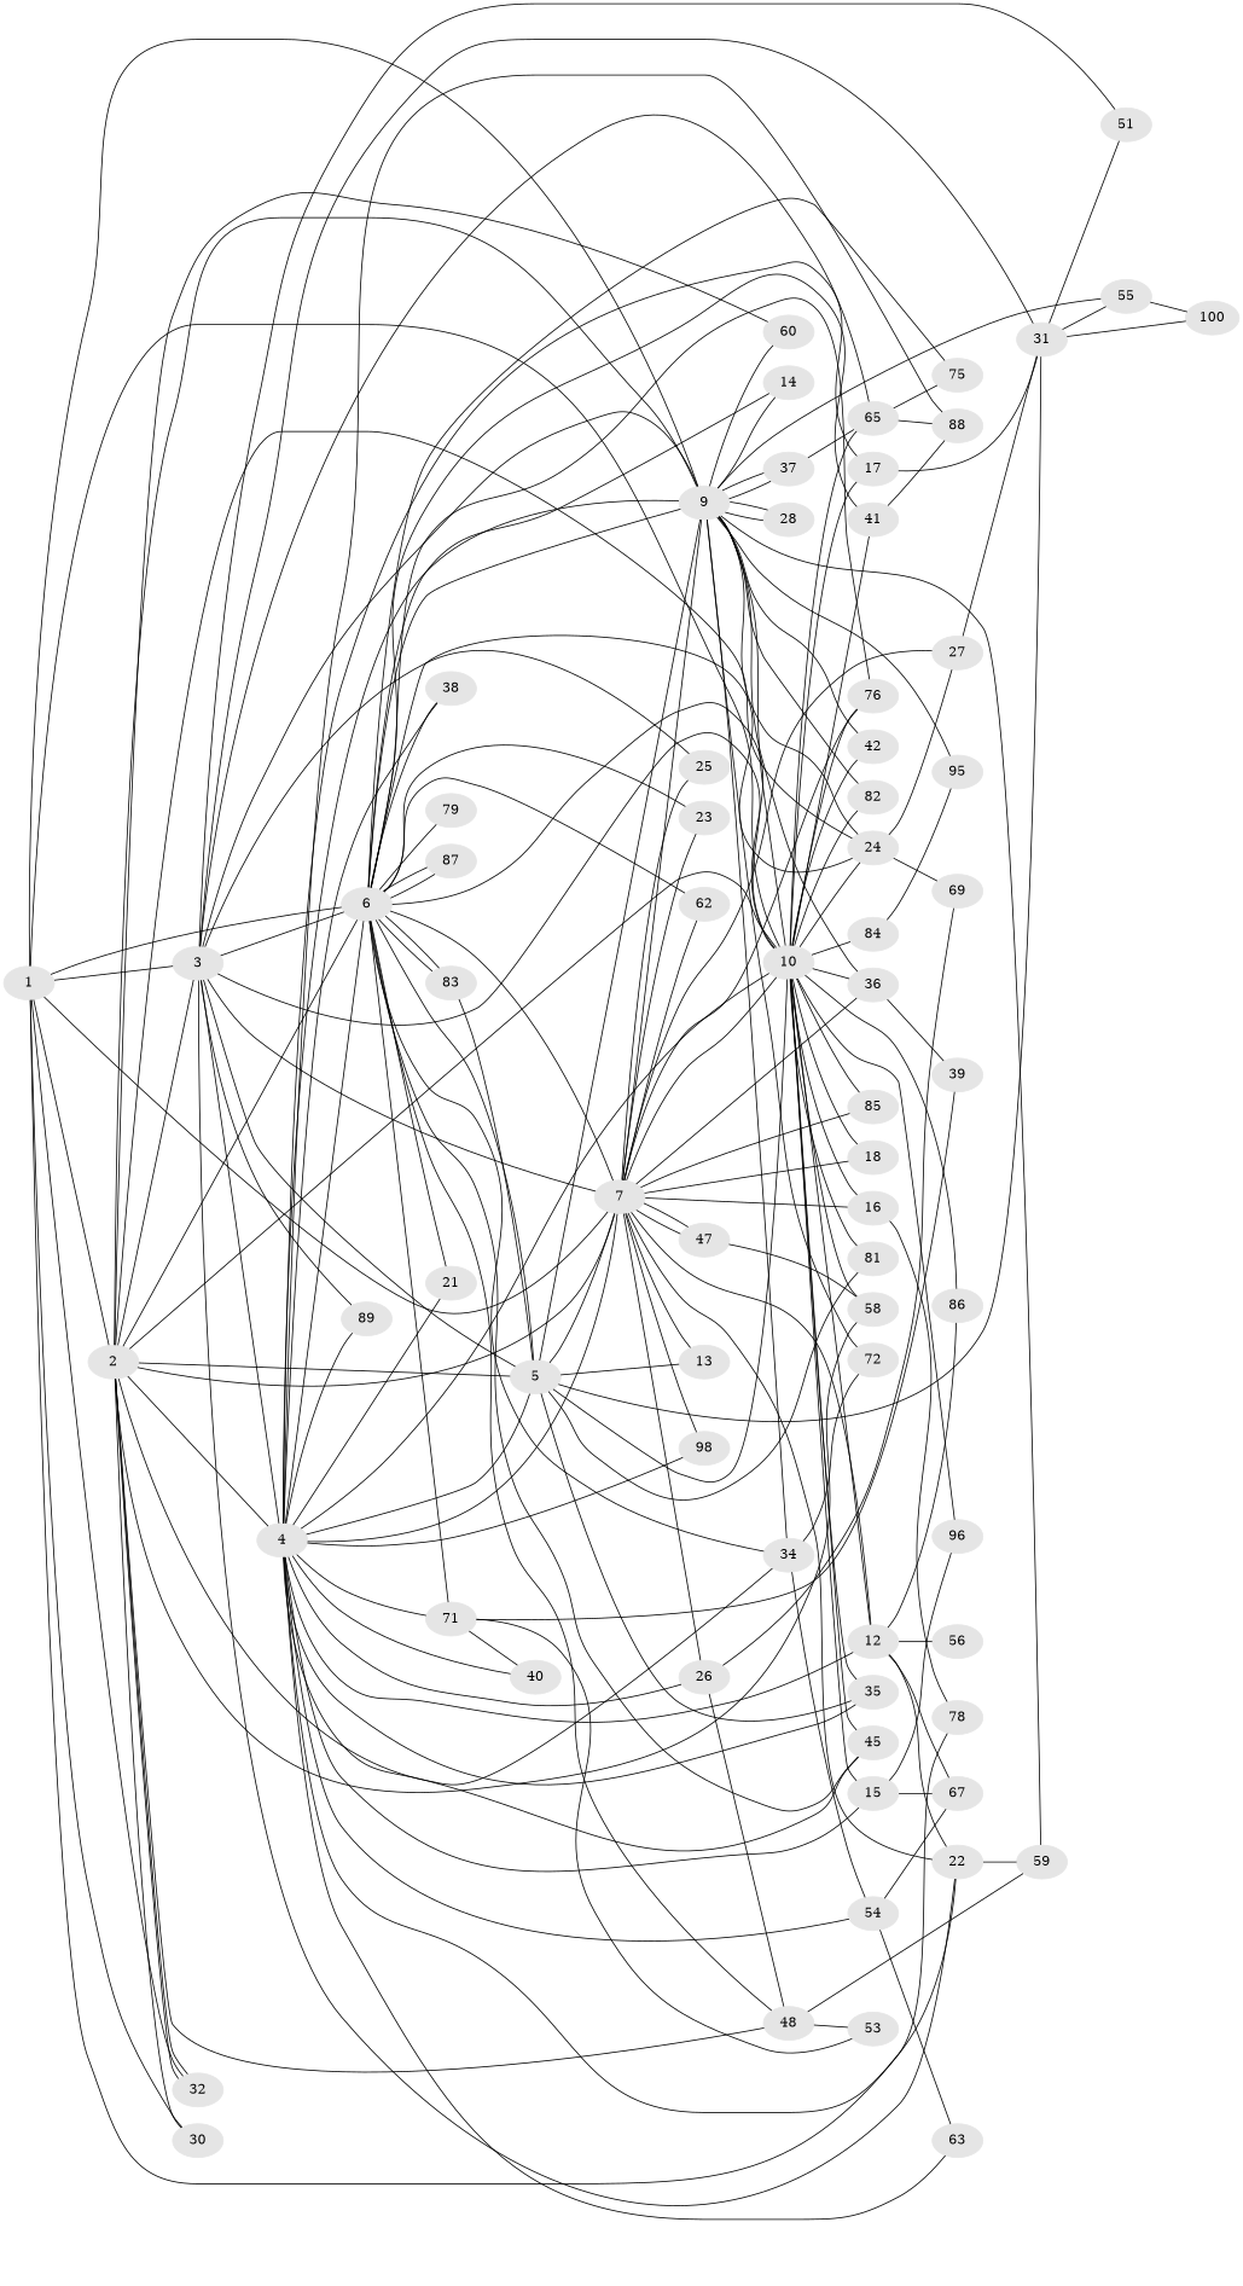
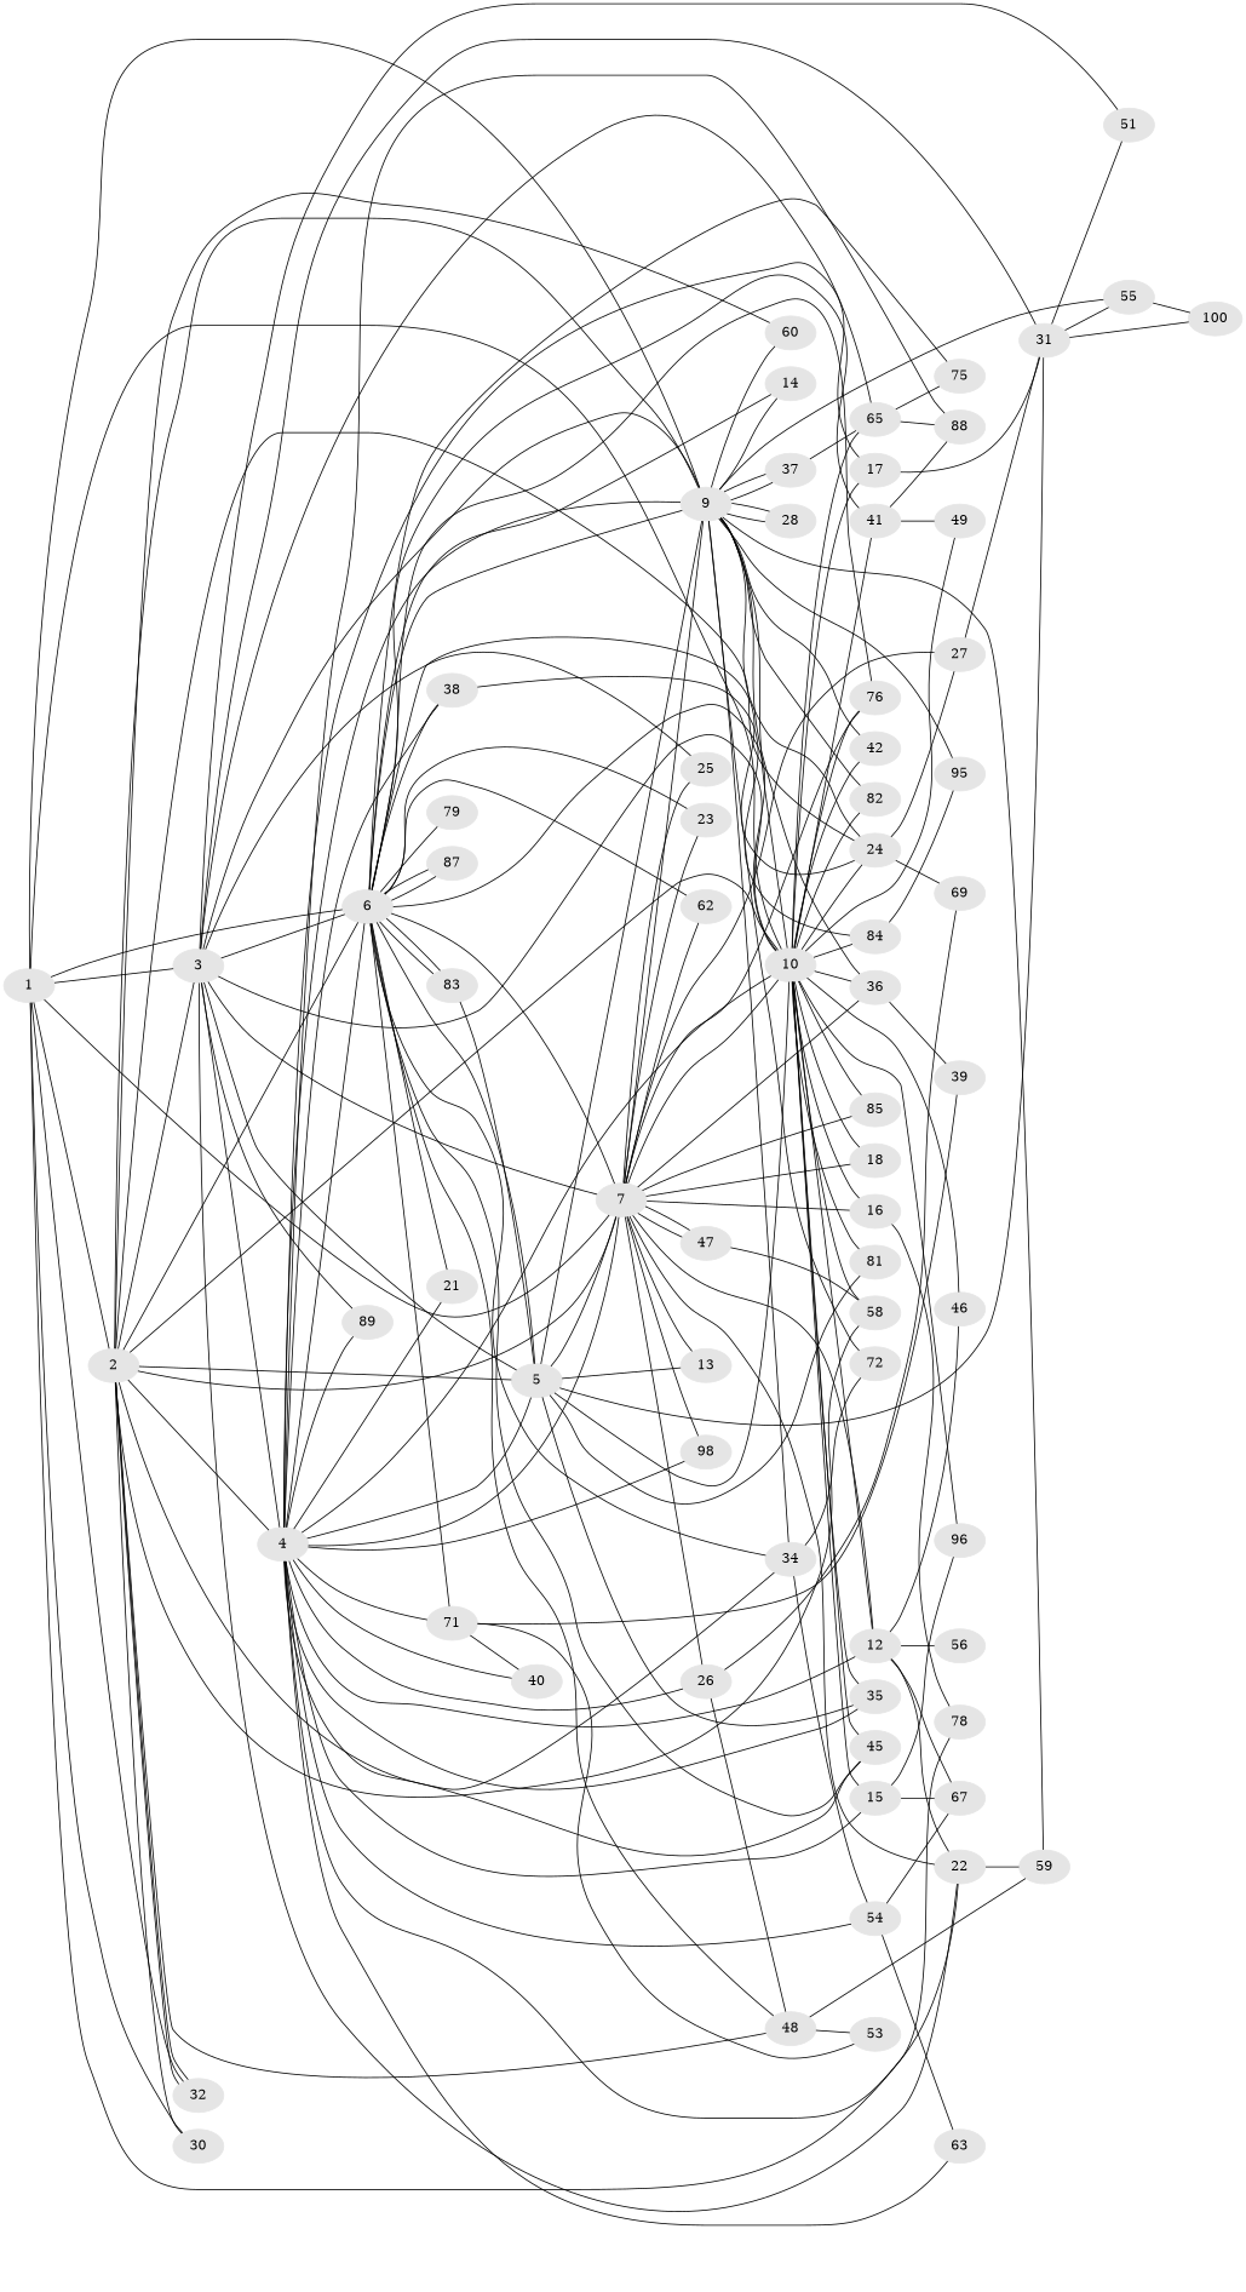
  graph {
    rankdir=LR
    node [color=gray90 style=filled]
    1 [super="+20"]
    2 [super="+71"]
    3 [super="+90"]
    6 [super="+8"]
    7 [super="+52"]
    9 [super="+29"]
    10 [super="+19"]
    30
    32 [super="+64"]
    78
    4 [super="+61"]
    5 [super="+70"]
    24 [super="+92"]
    34 [super="+46"]
    48
    58
    60
    22 [super="+45"]
    25
    31 [super="+73"]
    51
    65 [super="+97"]
    89
    n24 [label=71 super="+33"]
    12 [super="+66"]
    15 [super="+44"]
    17
    21
    26 [super="+57"]
    35 [super="+77"]
    38 [super="+50"]
    40
    n33 [label=45 super="+80"]
    54
    63
    88 [super="+91"]
    98
    13
    81
    14
    23
    41
    62
    75
    76 [super="+93"]
    79
    83
    87
    16 [super="+99"]
    18
    27
    36 [super="+74"]
    47
    85
    28
    37
    42
    55 [super="+94"]
    59 [super="+68"]
    72
    82
    95
+   49
    84
-   86
+   86 [label=46]
    96
    69
    53
    100
    39
    56
    67
    1 -- 2
    1 -- 3
    1 -- 6 [weight=2]
    1 -- 7
    1 -- 9
    1 -- 10
    1 -- 30
    1 -- 32
    1 -- 78
    2 -- 3
    2 -- 6 [weight=2]
    2 -- 7
    2 -- 9
    2 -- 10
    2 -- 30
    2 -- 32
    2 -- 32
    2 -- 4
    2 -- 5
    2 -- 24
    2 -- 34
    2 -- 48
    2 -- 58
    2 -- 60
    3 -- 6 [weight=2]
    3 -- 7
    3 -- 9
    3 -- 10
    3 -- 4
    3 -- 5
    3 -- 22
    3 -- 25
    3 -- 31 [weight=2]
    3 -- 51
    3 -- 65
    3 -- 89
    6 -- 7 [weight=2]
    6 -- 9 [weight=2]
    6 -- 10 [weight=2]
    6 -- 24
    6 -- 34
    6 -- 48
    6 -- n24
    6 -- 21
    6 -- 38
    6 -- n33
    6 -- 14
    6 -- 23
    6 -- 41
    6 -- 62
    6 -- 75
    6 -- 76
    6 -- 79 [weight=2]
    6 -- 83
    6 -- 83
    6 -- 87
    6 -- 87
    7 -- 9
    7 -- 10
    7 -- 22
    7 -- 25
    7 -- 12
    7 -- 26
    7 -- 98
    7 -- 13
    7 -- 23
    7 -- 62
    7 -- 76
    7 -- 16 [weight=2]
    7 -- 18
    7 -- 27
    7 -- 36
    7 -- 47
    7 -- 47
    7 -- 85
    9 -- 10
    9 -- 24
    9 -- 34
    9 -- 60
    9 -- 14
    9 -- 36
    9 -- 28
    9 -- 28
    9 -- 37
    9 -- 37
    9 -- 42
    9 -- 55 [weight=2]
    9 -- 59
    9 -- 72
    9 -- 82
    9 -- 95
    10 -- 24
    10 -- 58
    10 -- 65
    10 -- 12
    10 -- 15 [weight=2]
    10 -- 17
    10 -- 35
    10 -- n33
    10 -- 81
    10 -- 41
    10 -- 76
    10 -- 16
    10 -- 18
    10 -- 36
    10 -- 85
    10 -- 42
    10 -- 82
+   10 -- 49
    10 -- 84
    10 -- 86
    10 -- 96
    4 -- 6 [weight=2]
    4 -- 7
    4 -- 9
    4 -- 10
    4 -- 5
    4 -- 22
    4 -- 89
    4 -- n24 [weight=2]
    4 -- 12 [weight=2]
    4 -- 15
    4 -- 17
    4 -- 21 [weight=2]
    4 -- 26
    4 -- 35
    4 -- 38
    4 -- 40
    4 -- n33
    4 -- 54
    4 -- 63
    4 -- 88
    4 -- 98
    5 -- 6 [weight=2]
    5 -- 7
    5 -- 9
    5 -- 10
    5 -- 31
    5 -- 35
    5 -- 13
    5 -- 81
    24 -- 27
    24 -- 69
    34 -- 54
    34 -- 72
    48 -- 59
    48 -- 53
    22 -- 59
    31 -- 51
    31 -- 55
    31 -- 100
    65 -- 88
    65 -- 75
    n24 -- 40
    n24 -- 53
    n24 -- 39
    12 -- 22
    12 -- 86
    12 -- 56
    12 -- 67
    15 -- 96
    15 -- 67
    17 -- 31
    26 -- 48
    26 -- 69
+   38 -- 84
    54 -- 63
    54 -- 67
    41 -- 88
+   41 -- 49
    83 -- 5
    16 -- 78
    27 -- 31
    36 -- 39
    47 -- 58
    37 -- 65
    55 -- 100
    84 -- 95
  }
